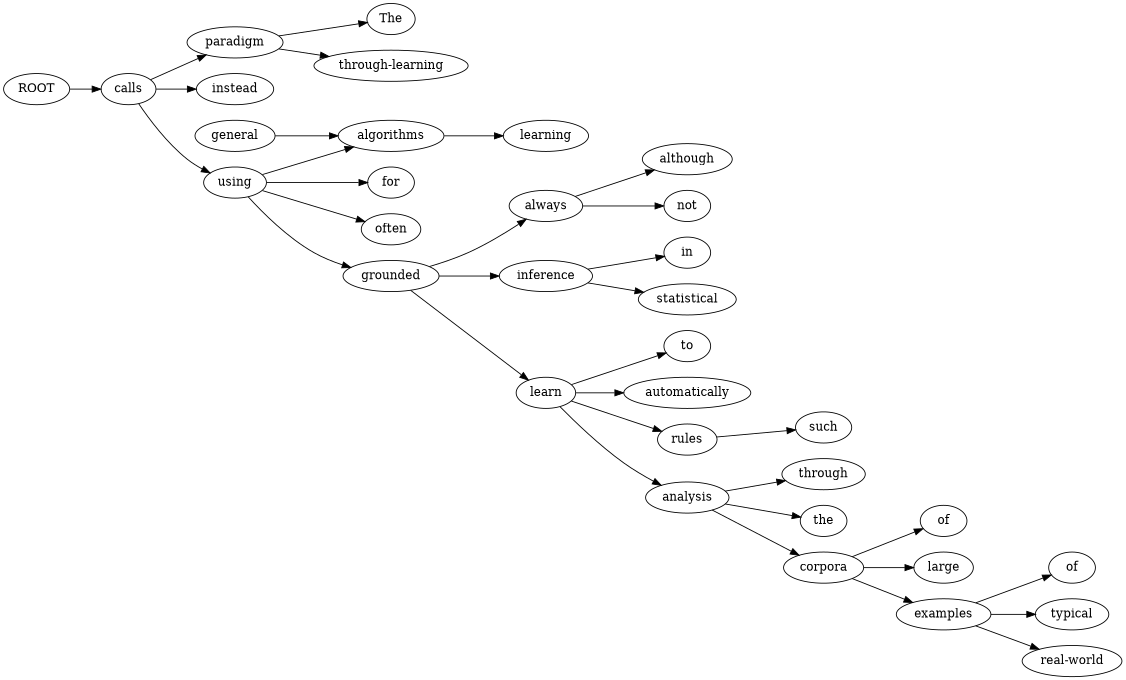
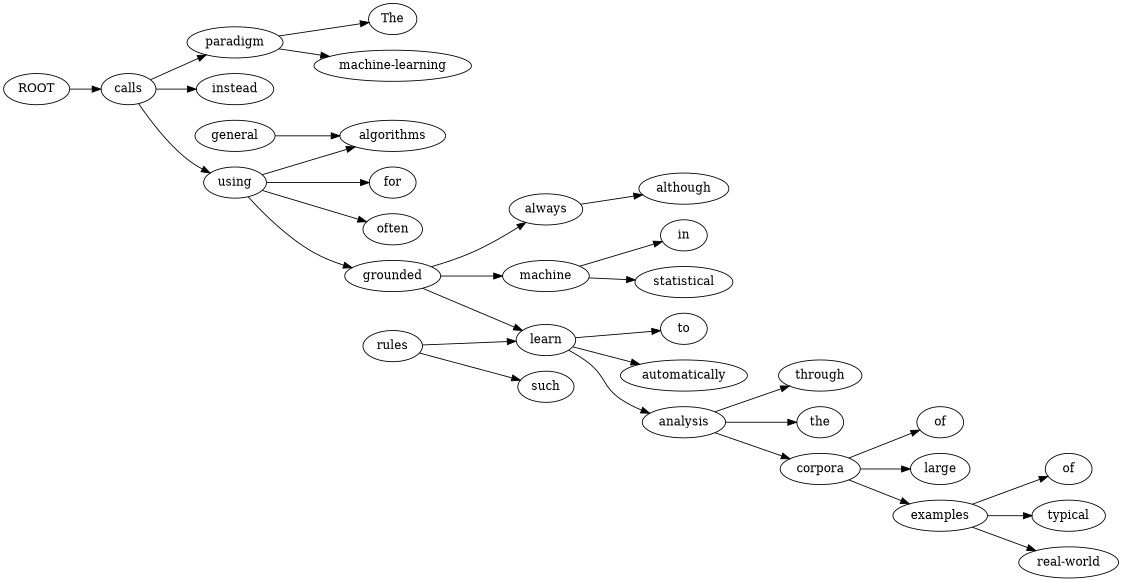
  digraph {
    rankdir=LR
    n1 [label=ROOT]
    n2 [label=calls]
    n3 [label=paradigm]
    n4 [label=instead]
    n5 [label=using]
    n6 [label=The]
-   n7 [label="through-learning"]
+   n7 [label="machine-learning"]
    n8 [label=for]
    n9 [label=algorithms]
    n10 [label=often]
    n11 [label=grounded]
-   n12 [label=learning]
    n13 [label=always]
-   n14 [label=inference]
+   n14 [label=machine]
    n15 [label=learn]
    n16 [label=general]
    n17 [label=although]
-   n18 [label=not]
    n19 [label=in]
    n20 [label=statistical]
    n21 [label=to]
    n22 [label=automatically]
    n23 [label=rules]
    n24 [label=analysis]
    n25 [label=such]
    n26 [label=through]
    n27 [label=the]
    n28 [label=corpora]
    n29 [label=of]
    n30 [label=large]
    n31 [label=examples]
    n32 [label=of]
    n33 [label=typical]
    n34 [label="real-world"]
    n1 -> n2
    n2 -> n3
    n2 -> n4
    n2 -> n5
    n3 -> n6
    n3 -> n7
    n5 -> n8
    n5 -> n9
    n5 -> n10
    n5 -> n11
-   n9 -> n12
    n11 -> n13
    n11 -> n14
    n11 -> n15
    n13 -> n17
-   n13 -> n18
    n14 -> n19
    n14 -> n20
    n15 -> n21
    n15 -> n22
-   n15 -> n23
+   n23 -> n15
    n15 -> n24
    n16 -> n9
    n23 -> n25
    n24 -> n26
    n24 -> n27
    n24 -> n28
    n28 -> n29
    n28 -> n30
    n28 -> n31
    n31 -> n32
    n31 -> n33
    n31 -> n34
  }
